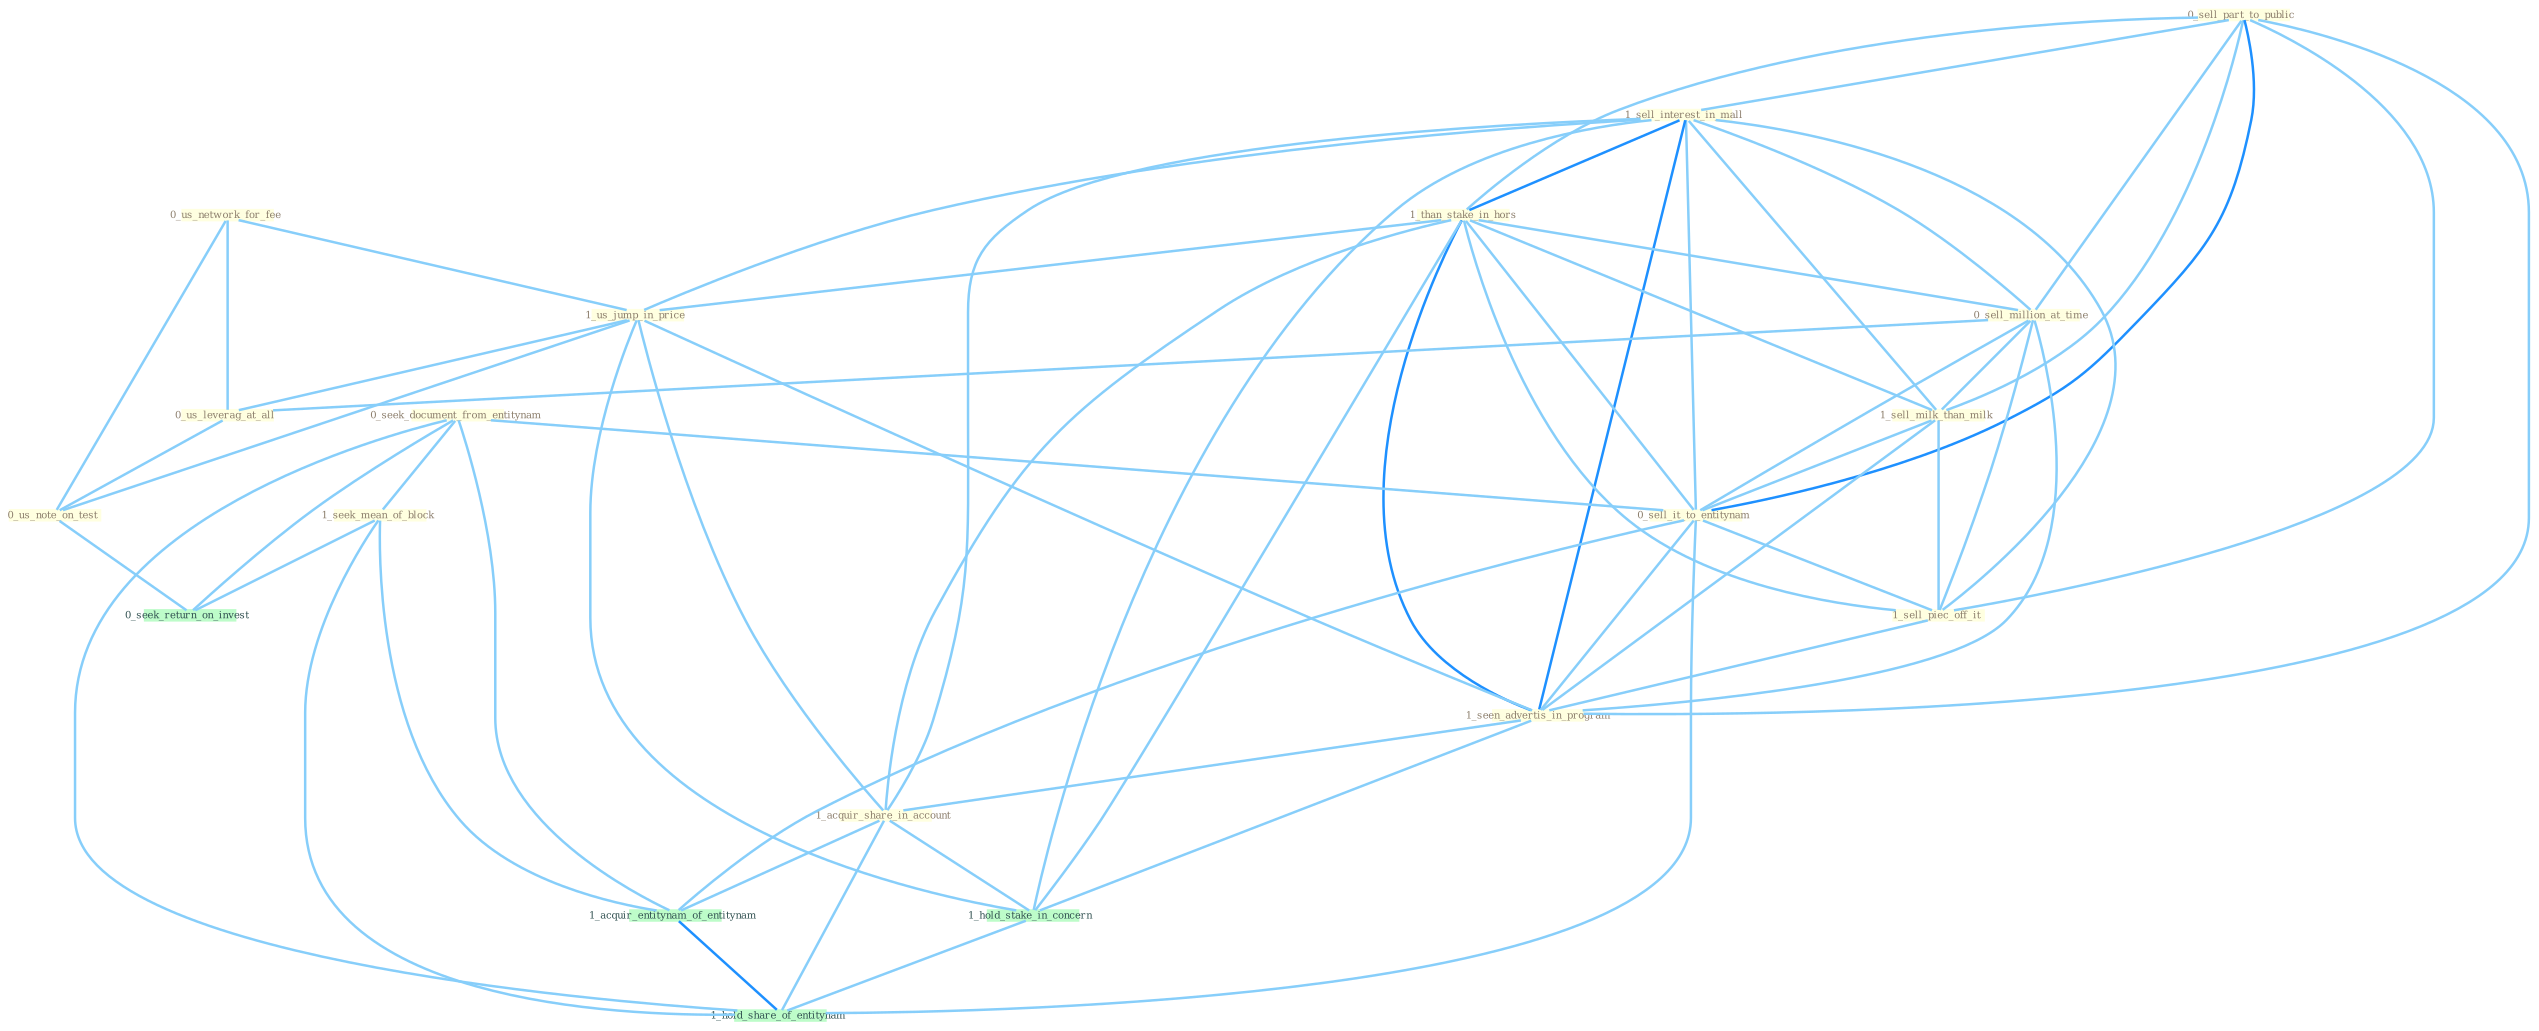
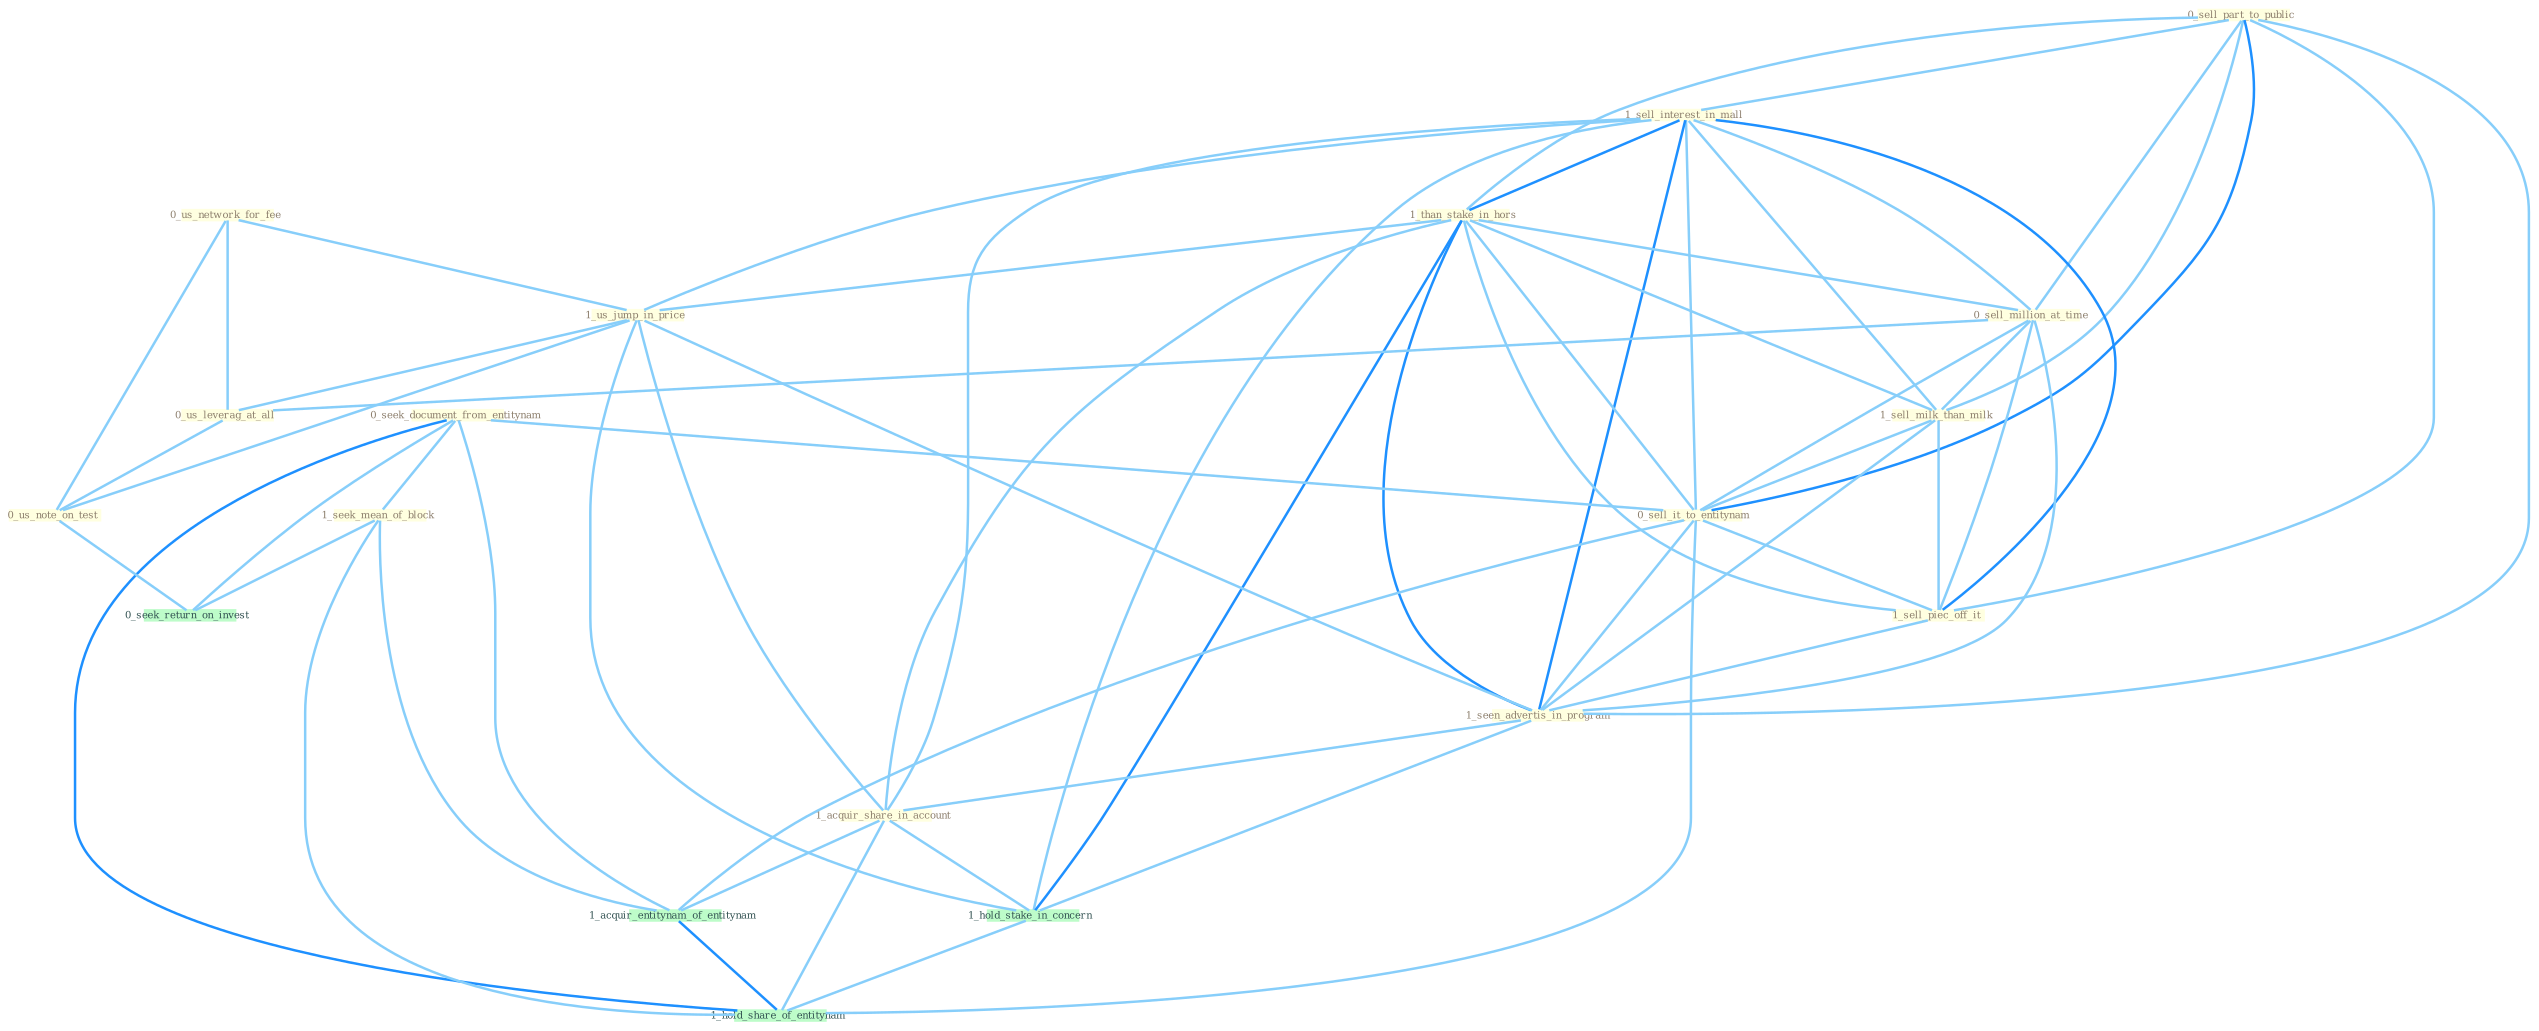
  graph {
    node [color="#ffffe0" fixedsize=true fontcolor="#8b7d6b" fontsize=4 shape=polygon style=filled]
    edge [color="#87cefa" w=1]
    "0_us_network_for_fee " [height=.06 width=.5]
    "0_sell_part_to_public " [height=.06 width=.5]
    "1_sell_interest_in_mall " [height=.06 width=.5]
    n4 [height=.06 label="1_than_stake_in_hors" width=.5]
    "0_seek_document_from_entitynam " [height=.06 width=.5]
    "0_sell_million_at_time " [height=.06 width=.5]
    "1_seek_mean_of_block " [height=.06 width=.5]
    "1_sell_milk_than_milk " [height=.06 width=.5]
    "0_sell_it_to_entitynam " [height=.06 width=.5]
    "1_us_jump_in_price " [height=.06 width=.5]
    "1_sell_piec_off_it " [height=.06 width=.5]
    "0_us_leverag_at_all " [height=.06 width=.5]
    n13 [height=.06 label="1_seen_advertis_in_program" width=.5]
    "0_us_note_on_test " [height=.06 width=.5]
    "1_acquir_share_in_account " [height=.06 width=.5]
    "1_hold_stake_in_concern " [color="#BDFCC9" fontcolor="#2f4f4f" height=.06 width=.5]
    "0_seek_return_on_invest " [color="#BDFCC9" fontcolor="#2f4f4f" height=.06 width=.5]
    "1_acquir_entitynam_of_entitynam " [color="#BDFCC9" fontcolor="#2f4f4f" height=.06 width=.5]
    "1_hold_share_of_entitynam " [color="#BDFCC9" fontcolor="#2f4f4f" height=.06 width=.5]
    subgraph sub_1 {
      "0_us_network_for_fee "
      "0_sell_part_to_public "
      "1_sell_interest_in_mall "
      n4
      "0_seek_document_from_entitynam "
      "0_sell_million_at_time "
      "1_seek_mean_of_block "
      "1_sell_milk_than_milk "
      "0_sell_it_to_entitynam "
      "1_us_jump_in_price "
      "1_sell_piec_off_it "
      "0_us_leverag_at_all "
      n13
      "0_us_note_on_test "
      "1_acquir_share_in_account "
    }
    subgraph sub_2 {
    }
    "0_us_network_for_fee " -- "1_us_jump_in_price "
    "0_us_network_for_fee " -- "0_us_leverag_at_all "
    "0_us_network_for_fee " -- "0_us_note_on_test "
    "0_sell_part_to_public " -- "1_sell_interest_in_mall "
    "0_sell_part_to_public " -- n4
    "0_sell_part_to_public " -- "0_sell_million_at_time "
    "0_sell_part_to_public " -- "1_sell_milk_than_milk "
    "0_sell_part_to_public " -- "0_sell_it_to_entitynam " [color="#1e90ff" w=2]
    "0_sell_part_to_public " -- "1_sell_piec_off_it "
    "0_sell_part_to_public " -- n13
    "1_sell_interest_in_mall " -- n4 [color="#1e90ff" w=2]
    "1_sell_interest_in_mall " -- "0_sell_million_at_time "
    "1_sell_interest_in_mall " -- "1_sell_milk_than_milk "
    "1_sell_interest_in_mall " -- "0_sell_it_to_entitynam "
    "1_sell_interest_in_mall " -- "1_us_jump_in_price "
-   "1_sell_interest_in_mall " -- "1_sell_piec_off_it "
+   "1_sell_interest_in_mall " -- "1_sell_piec_off_it " [color="#1e90ff"]
    "1_sell_interest_in_mall " -- n13 [color="#1e90ff" w=2]
    "1_sell_interest_in_mall " -- "1_acquir_share_in_account "
    "1_sell_interest_in_mall " -- "1_hold_stake_in_concern "
    n4 -- "0_sell_million_at_time "
    n4 -- "1_sell_milk_than_milk "
    n4 -- "0_sell_it_to_entitynam "
    n4 -- "1_us_jump_in_price "
    n4 -- "1_sell_piec_off_it "
    n4 -- n13 [color="#1e90ff" w=2]
    n4 -- "1_acquir_share_in_account "
-   n4 -- "1_hold_stake_in_concern " [w=2]
+   n4 -- "1_hold_stake_in_concern " [color="#1e90ff" w=2]
    "0_seek_document_from_entitynam " -- "1_seek_mean_of_block "
    "0_seek_document_from_entitynam " -- "0_sell_it_to_entitynam "
    "0_seek_document_from_entitynam " -- "0_seek_return_on_invest "
    "0_seek_document_from_entitynam " -- "1_acquir_entitynam_of_entitynam "
-   "0_seek_document_from_entitynam " -- "1_hold_share_of_entitynam "
+   "0_seek_document_from_entitynam " -- "1_hold_share_of_entitynam " [color="#1e90ff"]
    "0_sell_million_at_time " -- "1_sell_milk_than_milk "
    "0_sell_million_at_time " -- "0_sell_it_to_entitynam "
    "0_sell_million_at_time " -- "1_sell_piec_off_it "
    "0_sell_million_at_time " -- "0_us_leverag_at_all "
    "0_sell_million_at_time " -- n13
    "1_seek_mean_of_block " -- "0_seek_return_on_invest "
    "1_seek_mean_of_block " -- "1_acquir_entitynam_of_entitynam "
    "1_seek_mean_of_block " -- "1_hold_share_of_entitynam "
    "1_sell_milk_than_milk " -- "0_sell_it_to_entitynam "
    "1_sell_milk_than_milk " -- "1_sell_piec_off_it "
    "1_sell_milk_than_milk " -- n13
    "0_sell_it_to_entitynam " -- "1_sell_piec_off_it "
    "0_sell_it_to_entitynam " -- n13
    "0_sell_it_to_entitynam " -- "1_acquir_entitynam_of_entitynam "
    "0_sell_it_to_entitynam " -- "1_hold_share_of_entitynam "
    "1_us_jump_in_price " -- "0_us_leverag_at_all "
    "1_us_jump_in_price " -- n13
    "1_us_jump_in_price " -- "0_us_note_on_test "
    "1_us_jump_in_price " -- "1_acquir_share_in_account "
    "1_us_jump_in_price " -- "1_hold_stake_in_concern "
    "1_sell_piec_off_it " -- n13
    "0_us_leverag_at_all " -- "0_us_note_on_test "
    n13 -- "1_acquir_share_in_account "
    n13 -- "1_hold_stake_in_concern "
    "0_us_note_on_test " -- "0_seek_return_on_invest "
    "1_acquir_share_in_account " -- "1_hold_stake_in_concern "
    "1_acquir_share_in_account " -- "1_acquir_entitynam_of_entitynam "
    "1_acquir_share_in_account " -- "1_hold_share_of_entitynam "
    "1_hold_stake_in_concern " -- "1_hold_share_of_entitynam "
    "1_acquir_entitynam_of_entitynam " -- "1_hold_share_of_entitynam " [color="#1e90ff" w=2]
  }
